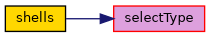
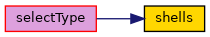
  digraph {
    rankdir=LR
    node [fontname=Helvetica fontsize=10 shape=record style=filled]
    n1 [color=black fillcolor=gold fontcolor=black height=0.2 label=shells width=0.4]
    n2 [color=red height=0.2 label=selectType width=0.4 fillcolor=plum]
-   n1 -> n2 [color=midnightblue fontname=Helvetica fontsize=10 labelfontname=Helvetica labelfontsize=10 style=solid]
+   n2 -> n1 [color=midnightblue fontname=Helvetica fontsize=10 labelfontname=Helvetica labelfontsize=10 style=solid]
  }
